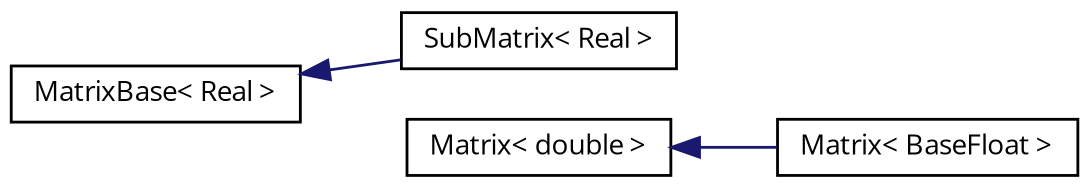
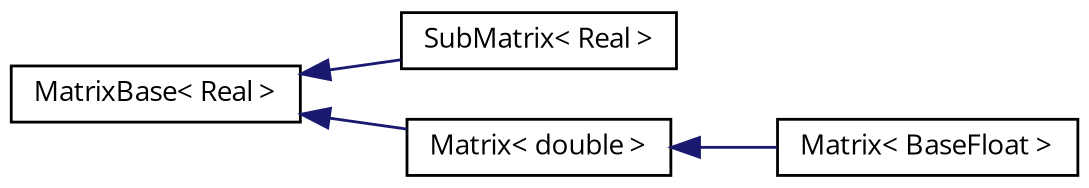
  digraph {
    fontname="Open Sans"
    rankdir=LR
    node [color=black fillcolor=white fontname="Open Sans" fontsize=10 shape=record style=filled]
    edge [color=midnightblue dir=back fontname="Open Sans" fontsize=10 labelfontname=Helvetica labelfontsize=10 style=solid]
    n1 [height=0.2 label="MatrixBase\< Real \>" width=0.4]
    n2 [height=0.2 label="SubMatrix\< Real \>" width=0.4]
    n3 [height=0.2 label="Matrix\< double \>" width=0.4]
    n4 [height=0.2 label="Matrix\< BaseFloat \>" width=0.4]
    n1 -> n2
+   n1 -> n3
    n3 -> n4
  }
